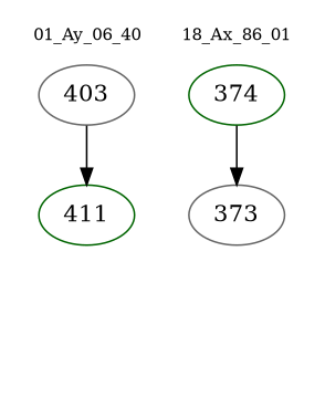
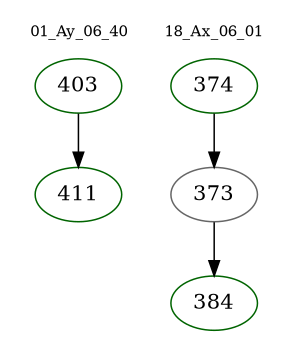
  digraph {
    node [color=darkgreen]
    edge [color=black]
-   n1 [color=gray40 label=403]
+   n1 [label=403]
    n2 [label=411]
    n3 [label=374]
    n4 [color=gray40 label=373]
+   n5 [label=384]
    subgraph cluster_1 {
      color=white
      fontsize=10
      label="01_Ay_06_40"
      n1
      n2
    }
    subgraph cluster_2 {
      color=white
      fontsize=10
-     label="18_Ax_86_01"
+     label="18_Ax_06_01"
      n3
      n4
+     n5
    }
    n1 -> n2
    n3 -> n4
+   n4 -> n5
  }
